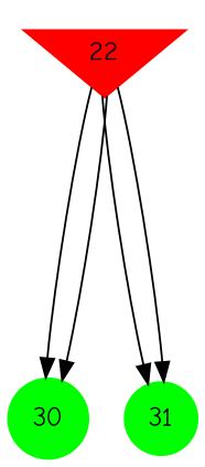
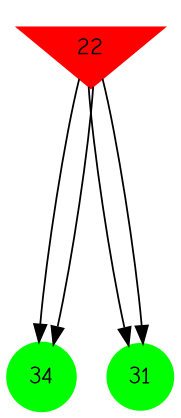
  digraph {
    ranksep=2.0
    fontname="Comic Neue"
    node [color=green shape=circle style=filled fontname="Comic Neue"]
    edge [fontname="Comic Neue"]
    22 [color=red shape=invtriangle]
-   30
+   30 [label=34]
    31
    subgraph sub_1 {
      rank=same
      22
    }
    subgraph sub_2 {
      rank=same
    }
    subgraph sub_3 {
      rank=same
      30
      31
    }
    22 -> 30
    22 -> 30
    22 -> 31
    22 -> 31
  }
